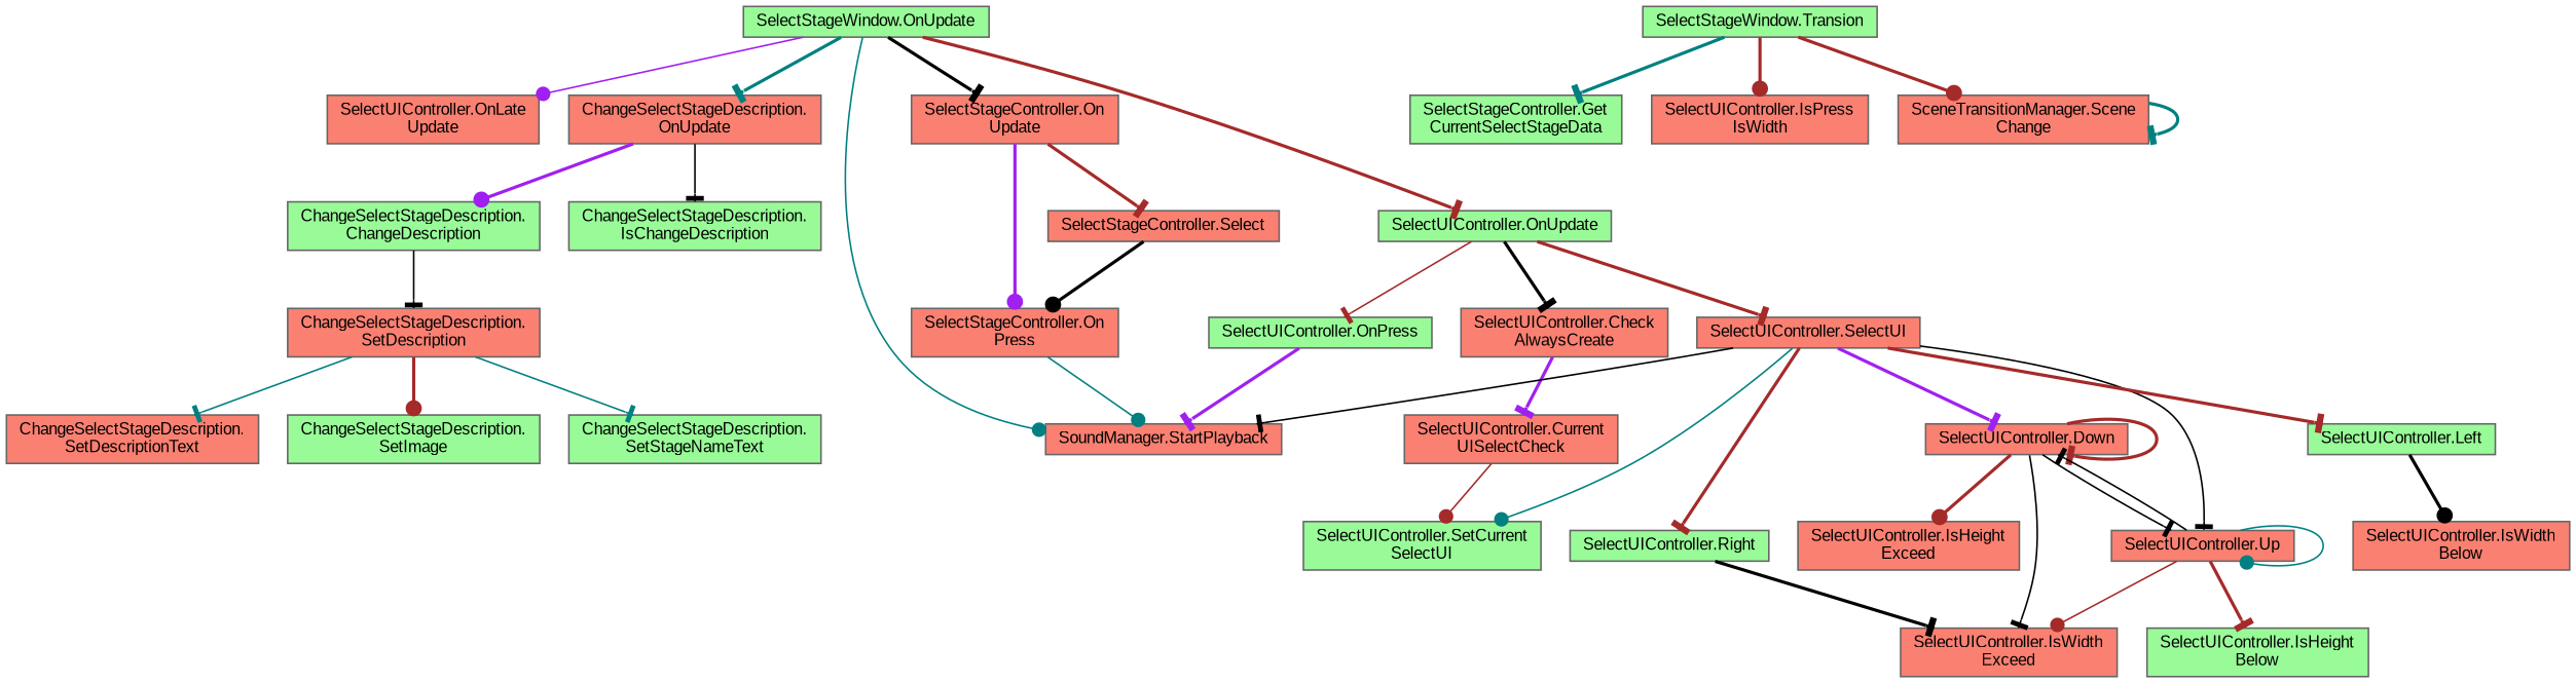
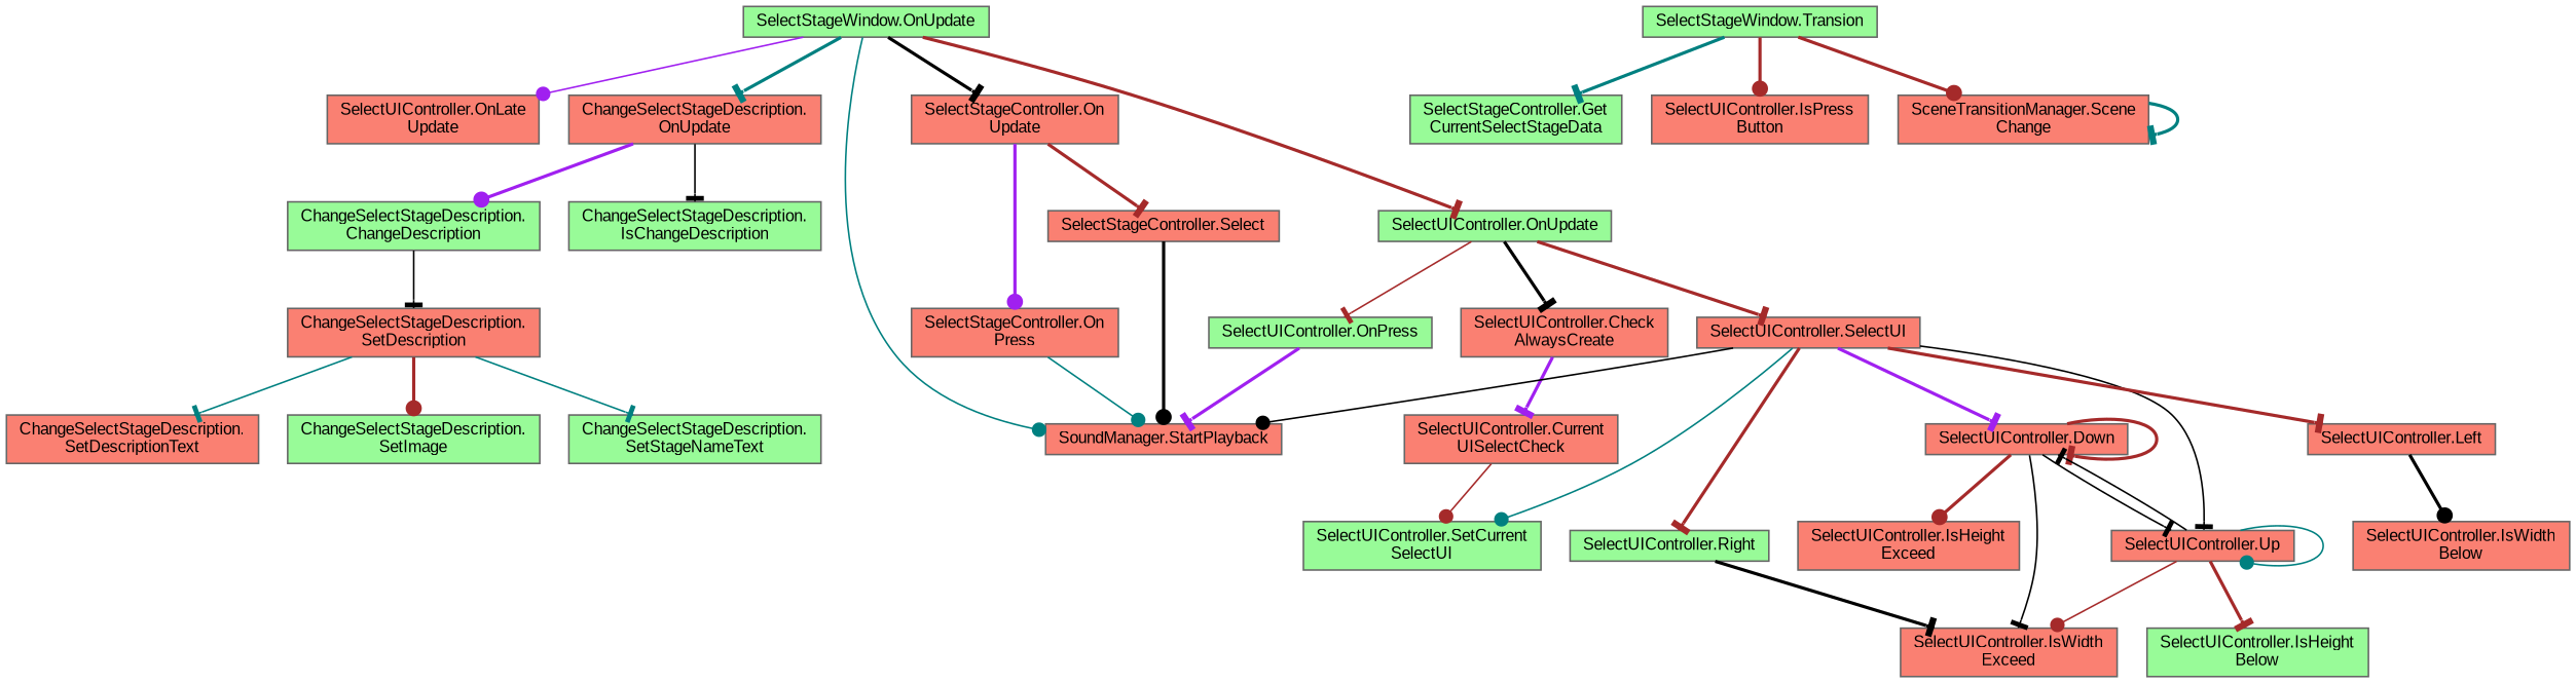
  digraph {
    fontname="Liberation Sans"
    rankdir=TB
    node [color=grey40 fillcolor=salmon fontname="Liberation Sans" fontsize=10 shape=box style=filled]
    edge [arrowhead=tee color=brown fontname="Liberation Sans" fontsize=10 labelfontname=Helvetica labelfontsize=10 style=bold]
    n1 [color=gray40 fillcolor=palegreen fontcolor=black height=0.2 label="SelectStageWindow.OnUpdate" width=0.4]
    n2 [height=0.2 label="SelectUIController.OnLate\lUpdate" width=0.4]
    n3 [height=0.2 label="ChangeSelectStageDescription.\lOnUpdate" width=0.4]
    n4 [height=0.2 label="SelectStageController.On\lUpdate" width=0.4]
    n5 [height=0.2 label="SoundManager.StartPlayback" width=0.4]
    n6 [fillcolor=palegreen height=0.2 label="SelectUIController.OnUpdate" width=0.4]
    n7 [fillcolor=palegreen height=0.2 label="ChangeSelectStageDescription.\lChangeDescription" width=0.4]
    n8 [fillcolor=palegreen height=0.2 label="ChangeSelectStageDescription.\lIsChangeDescription" width=0.4]
    n9 [height=0.2 label="SelectStageController.On\lPress" width=0.4]
    n10 [height=0.2 label="SelectStageController.Select" width=0.4]
    n11 [height=0.2 label="SelectUIController.Check\lAlwaysCreate" width=0.4]
    n12 [fillcolor=palegreen height=0.2 label="SelectUIController.OnPress" width=0.4]
    n13 [height=0.2 label="SelectUIController.SelectUI" width=0.4]
    n14 [fillcolor=palegreen height=0.2 label="SelectStageWindow.Transion" width=0.4]
    n15 [fillcolor=palegreen height=0.2 label="SelectStageController.Get\lCurrentSelectStageData" width=0.4]
-   n16 [height=0.2 label="SelectUIController.IsPress\lIsWidth" width=0.4]
+   n16 [height=0.2 label="SelectUIController.IsPress\lButton" width=0.4]
    n17 [height=0.2 label="SceneTransitionManager.Scene\lChange" width=0.4]
    n18 [height=0.2 label="ChangeSelectStageDescription.\lSetDescription" width=0.4]
    n19 [height=0.2 label="ChangeSelectStageDescription.\lSetDescriptionText" width=0.4]
    n20 [fillcolor=palegreen height=0.2 label="ChangeSelectStageDescription.\lSetImage" width=0.4]
    n21 [fillcolor=palegreen height=0.2 label="ChangeSelectStageDescription.\lSetStageNameText" width=0.4]
    n22 [height=0.2 label="SelectUIController.Current\lUISelectCheck" width=0.4]
    n23 [fillcolor=palegreen height=0.2 label="SelectUIController.SetCurrent\lSelectUI" width=0.4]
    n24 [height=0.2 label="SelectUIController.Down" width=0.4]
    n25 [height=0.2 label="SelectUIController.Up" width=0.4]
-   n26 [fillcolor=palegreen height=0.2 label="SelectUIController.Left" width=0.4]
+   n26 [height=0.2 label="SelectUIController.Left" width=0.4]
    n27 [fillcolor=palegreen height=0.2 label="SelectUIController.Right" width=0.4]
    n28 [height=0.2 label="SelectUIController.IsHeight\lExceed" width=0.4]
    n29 [height=0.2 label="SelectUIController.IsWidth\lExceed" width=0.4]
    n30 [fillcolor=palegreen height=0.2 label="SelectUIController.IsHeight\lBelow" width=0.4]
    n31 [height=0.2 label="SelectUIController.IsWidth\lBelow" width=0.4]
    n1 -> n2 [arrowhead=dot color=purple style=solid]
    n1 -> n3 [color=teal]
    n1 -> n4 [color=black]
    n1 -> n5 [arrowhead=dot color=teal style=solid]
    n1 -> n6
    n3 -> n7 [arrowhead=dot color=purple]
    n3 -> n8 [color=black style=solid]
    n4 -> n9 [arrowhead=dot color=purple]
    n4 -> n10
    n6 -> n11 [color=black]
    n6 -> n12 [style=solid]
    n6 -> n13
    n7 -> n18 [color=black style=solid]
    n9 -> n5 [arrowhead=dot color=teal style=solid]
-   n10 -> n9 [arrowhead=dot color=black]
+   n10 -> n5 [arrowhead=dot color=black]
    n11 -> n22 [color=purple]
    n12 -> n5 [color=purple]
-   n13 -> n5 [color=black style=solid]
+   n13 -> n5 [arrowhead=dot color=black style=solid]
    n13 -> n23 [arrowhead=dot color=teal style=solid]
    n13 -> n24 [color=purple]
    n13 -> n25 [color=black style=solid]
    n13 -> n26
    n13 -> n27
    n14 -> n15 [color=teal]
    n14 -> n16 [arrowhead=dot]
    n14 -> n17 [arrowhead=dot]
    n17 -> n17 [color=teal]
    n18 -> n19 [color=teal style=solid]
    n18 -> n20 [arrowhead=dot]
    n18 -> n21 [color=teal style=solid]
    n22 -> n23 [arrowhead=dot style=solid]
    n24 -> n24
    n24 -> n25 [color=black style=solid]
    n24 -> n28 [arrowhead=dot]
    n24 -> n29 [color=black style=solid]
    n25 -> n24 [color=black style=solid]
    n25 -> n25 [arrowhead=dot color=teal style=solid]
    n25 -> n29 [arrowhead=dot style=solid]
    n25 -> n30
    n26 -> n31 [arrowhead=dot color=black]
    n27 -> n29 [color=black]
  }
